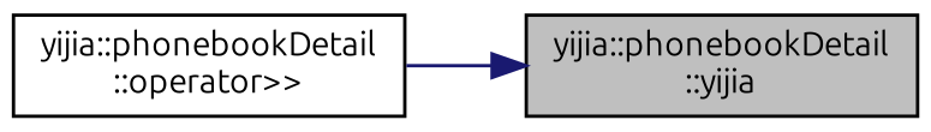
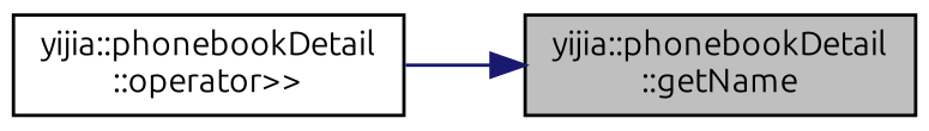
  digraph {
    rankdir=RL
    fontname=Ubuntu
    node [color=black fontname=Ubuntu fontsize=10 shape=record style=filled]
-   n1 [fillcolor=grey75 fontcolor=black height=0.2 label="yijia::phonebookDetail\l::yijia" width=0.4]
+   n1 [fillcolor=grey75 fontcolor=black height=0.2 label="yijia::phonebookDetail\l::getName" width=0.4]
    n2 [fillcolor=white height=0.2 label="yijia::phonebookDetail\l::operator\>\>" width=0.4]
    n1 -> n2 [color=midnightblue dir=back fontname=Ubuntu fontsize=10 labelfontname=Helvetica labelfontsize=10 style=solid]
  }
